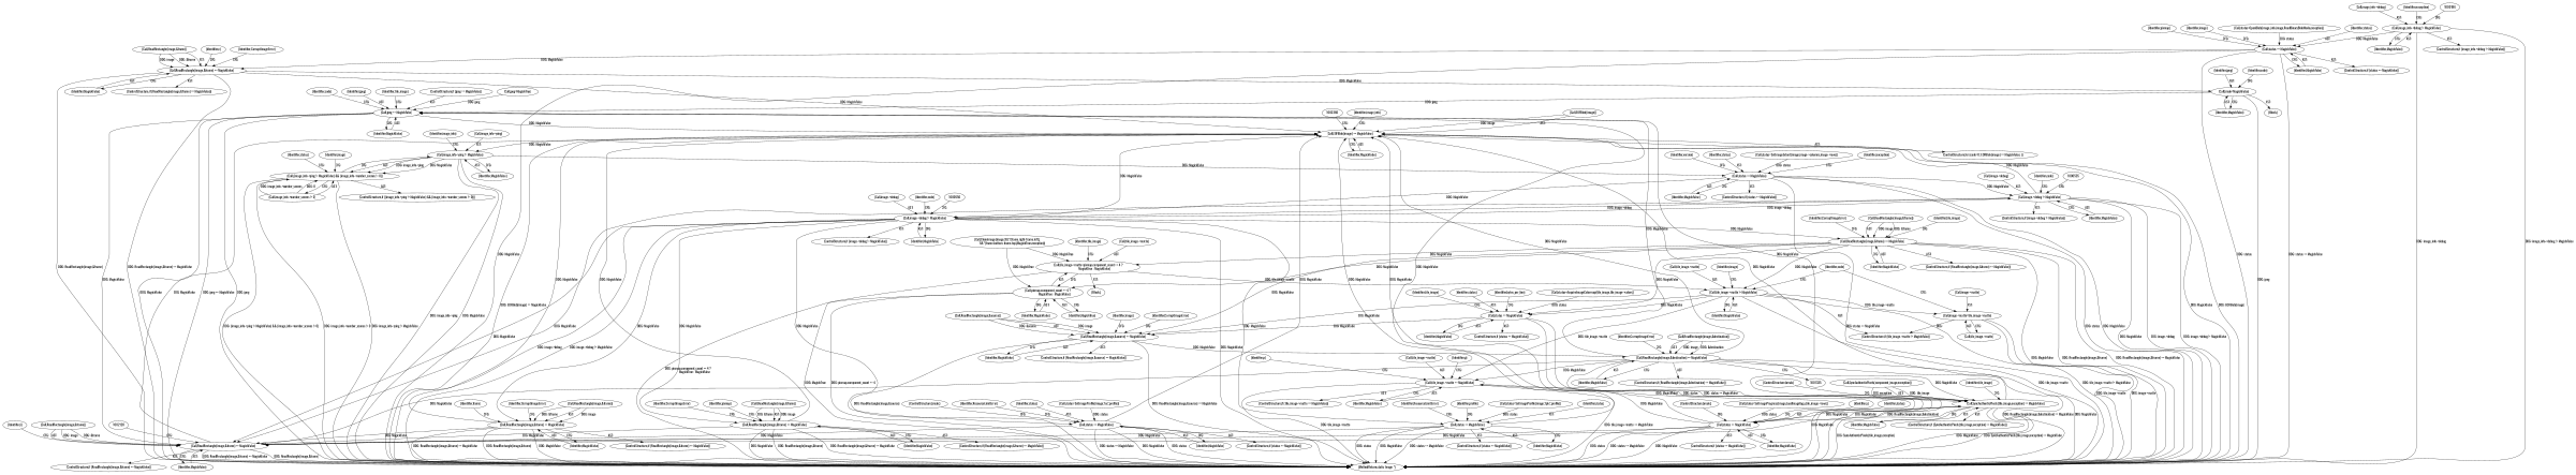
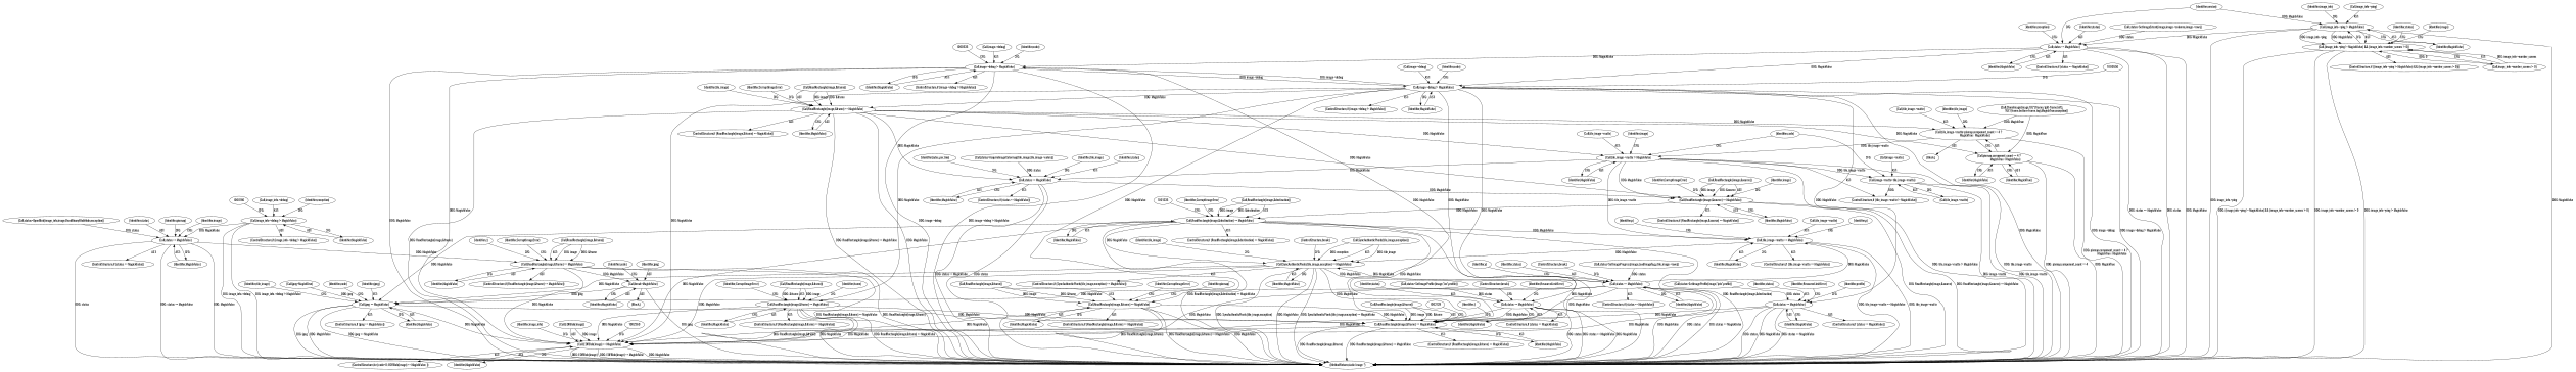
  digraph {
    fontname=Oswald
    node [fontname=Oswald]
    edge [fontname=Oswald]
    n1 [label="(Call,image_info->debug != MagickFalse)"]
    n2 [label="(Call,status == MagickFalse)"]
    n3 [label="(Identifier,MagickFalse)"]
    n4 [label="(MethodReturn,static Image *)"]
    n5 [label="(ControlStructure,if (image_info->debug != MagickFalse))"]
    n6 [label="(Call,ReadRectangle(image,&frame) == MagickFalse)"]
    n7 [label="(Identifier,MagickFalse)"]
    n8 [label="(ControlStructure,if (status == MagickFalse))"]
    n9 [label="(Call,break=MagickFalse)"]
    n10 [label="(Call,EOFBlob(image) == MagickFalse)"]
    n11 [label="(Identifier,MagickFalse)"]
    n12 [label="(ControlStructure,if (ReadRectangle(image,&frame) == MagickFalse))"]
    n13 [label="(Call,jpeg == MagickFalse)"]
    n14 [label="(Identifier,MagickFalse)"]
    n15 [label="(Block,)"]
    n16 [label="(Call,image_info->ping != MagickFalse)"]
    n17 [label="(ControlStructure,for (code=0; EOFBlob(image) == MagickFalse; ))"]
    n18 [label="(Identifier,MagickFalse)"]
    n19 [label="(Call,ReadRectangle(image,&frame) == MagickFalse)"]
    n20 [label="(ControlStructure,if (jpeg == MagickFalse))"]
    n21 [label="(Identifier,MagickFalse)"]
    n22 [label="(ControlStructure,if (ReadRectangle(image,&frame) == MagickFalse))"]
    n23 [label="(Identifier,MagickFalse)"]
    n24 [label="(Call,(image_info->ping != MagickFalse) && (image_info->number_scenes != 0))"]
    n25 [label="(Call,status == MagickFalse)"]
    n26 [label="(Identifier,MagickFalse)"]
    n27 [label="(ControlStructure,if ((image_info->ping != MagickFalse) && (image_info->number_scenes != 0)))"]
    n28 [label="(Call,image_info->number_scenes != 0)"]
    n29 [label="(Call,image->debug != MagickFalse)"]
    n30 [label="(Call,image->debug != MagickFalse)"]
    n31 [label="(Identifier,MagickFalse)"]
    n32 [label="(ControlStructure,if (status == MagickFalse))"]
    n33 [label="(Identifier,MagickFalse)"]
    n34 [label="(ControlStructure,if (image->debug != MagickFalse))"]
    n35 [label="(Call,ReadRectangle(image,&frame) == MagickFalse)"]
    n36 [label="(Call,ReadRectangle(image,&frame) == MagickFalse)"]
    n37 [label="(Call,ReadRectangle(image,&frame) == MagickFalse)"]
    n38 [label="(Call,status == MagickFalse)"]
    n39 [label="(Call,status == MagickFalse)"]
    n40 [label="(ControlStructure,if (image->debug != MagickFalse))"]
    n41 [label="(Identifier,MagickFalse)"]
    n42 [label="(Identifier,MagickFalse)"]
    n43 [label="(ControlStructure,if (ReadRectangle(image,&frame) == MagickFalse))"]
    n44 [label="(Identifier,MagickFalse)"]
    n45 [label="(ControlStructure,if (ReadRectangle(image,&frame) == MagickFalse))"]
    n46 [label="(Call,tile_image->matte=pixmap.component_count == 4 ?\n                  MagickTrue : MagickFalse)"]
    n47 [label="(Call,tile_image->matte != MagickFalse)"]
    n48 [label="(Call,status == MagickFalse)"]
    n49 [label="(Call,ReadRectangle(image,&source) == MagickFalse)"]
    n50 [label="(Call,pixmap.component_count == 4 ?\n                  MagickTrue : MagickFalse)"]
    n51 [label="(Identifier,MagickFalse)"]
    n52 [label="(ControlStructure,if (ReadRectangle(image,&frame) == MagickFalse))"]
    n53 [label="(Identifier,MagickFalse)"]
    n54 [label="(ControlStructure,if (status == MagickFalse))"]
    n55 [label="(ControlStructure,if (status == MagickFalse))"]
    n56 [label="(Identifier,MagickFalse)"]
    n57 [label="(Block,)"]
    n58 [label="(Call,image->matte=tile_image->matte)"]
    n59 [label="(Call,tile_image->matte == MagickFalse)"]
    n60 [label="(ControlStructure,if (tile_image->matte != MagickFalse))"]
    n61 [label="(Identifier,MagickFalse)"]
    n62 [label="(Identifier,MagickFalse)"]
    n63 [label="(ControlStructure,if (status == MagickFalse))"]
    n64 [label="(Call,ReadRectangle(image,&destination) == MagickFalse)"]
    n65 [label="(ControlStructure,if (ReadRectangle(image,&source) == MagickFalse))"]
    n66 [label="(Identifier,MagickFalse)"]
    n67 [label="(Identifier,MagickTrue)"]
    n68 [label="(Identifier,MagickFalse)"]
    n69 [label="(Call,tile_image->matte)"]
    n70 [label="(Call,SyncAuthenticPixels(tile_image,exception) == MagickFalse)"]
    n71 [label="(ControlStructure,if (tile_image->matte == MagickFalse))"]
    n72 [label="(Identifier,MagickFalse)"]
    n73 [label="(Identifier,MagickFalse)"]
    n74 [label="(ControlStructure,if (ReadRectangle(image,&destination) == MagickFalse))"]
    n75 [label="(Call,status == MagickFalse)"]
    n76 [label="(Identifier,MagickFalse)"]
    n77 [label="(ControlStructure,if (SyncAuthenticPixels(tile_image,exception) == MagickFalse))"]
    n78 [label="(ControlStructure,if (status == MagickFalse))"]
    n79 [label="(Identifier,MagickFalse)"]
    n80 [label="(Identifier,status)"]
    n81 [label="(Identifier,code)"]
    n82 [label="(Identifier,code)"]
    n83 [label="(Call,tile_image->matte)"]
    n84 [label="(Identifier,y)"]
    n85 [label="(Call,status=SetImageProfile(image,\"icc\",profile))"]
    n86 [label="(Identifier,status)"]
    n87 [label="(Call,jpeg=MagickTrue)"]
    n88 [label="(Identifier,pixmap)"]
    n89 [label="(Identifier,status)"]
    n90 [label="(Identifier,ResourceLimitError)"]
    n91 [label="(Call,tile_image->matte)"]
    n92 [label="(Call,image->debug)"]
    n93 [label="(Call,image->matte)"]
    n94 [label="(Identifier,status)"]
    n95 [label="(Identifier,pixmap)"]
    n96 [label="(Identifier,code)"]
    n97 [label="(Identifier,CorruptImageError)"]
    n98 [label="(Call,image_info->debug)"]
    n99 [label="(Identifier,frame)"]
    n100 [label="(Identifier,status)"]
    n101 [label="(Call,image->debug)"]
    n102 [label="(Call,image_info->ping)"]
    n103 [label="(Identifier,exception)"]
    n104 [label="(Call,tile_image->matte)"]
    n105 [label="(Identifier,image_info)"]
    n106 [label="(ControlStructure,break;)"]
    n107 [label="(Identifier,image_info)"]
    n108 [label="(Identifier,CorruptImageError)"]
    n109 [label="(Identifier,status)"]
    n110 [label="(Identifier,image)"]
    n111 [label="(Call,ReadRectangle(image,&frame))"]
    n112 [label="(Call,status=OpenBlob(image_info,image,ReadBinaryBlobMode,exception))"]
    n113 [label="(ControlStructure,break;)"]
    n114 [label="(Identifier,ResourceLimitError)"]
    n115 [label="(Call,status=SetImageExtent(image,image->columns,image->rows))"]
    n116 [label="(Identifier,CorruptImageError)"]
    n117 [label="(Identifier,status)"]
    n118 [label="(Identifier,profile)"]
    n119 [label="(Call,EOFBlob(image))"]
    n120 [label="(Call,ReadRectangle(image,&frame))"]
    n121 [label="(Identifier,bytes_per_line)"]
    n122 [label="(Call,ReadRectangle(image,&frame))"]
    n123 [label="(Identifier,code)"]
    n124 [label="(Call,status=SetImageProfile(image,\"iptc\",profile))"]
    n125 [label="(Call,status=AcquireImageColormap(tile_image,tile_image->colors))"]
    n126 [label="(Identifier,CorruptImageError)"]
    n127 [label="(Identifier,image)"]
    n128 [label="(Identifier,tile_image)"]
    n129 [label="(Identifier,i)"]
    n130 [label="(Call,ReadRectangle(image,&source))"]
    n131 [label="(Call,status=SetImageProgress(image,LoadImageTag,y,tile_image->rows))"]
    n132 [label="(Identifier,jpeg)"]
    n133 [label="(Identifier,tile_image)"]
    n134 [label="(Identifier,image)"]
    n135 [label="(Identifier,image)"]
    n136 [label="(Identifier,c)"]
    n137 [label="(Identifier,tile_image)"]
    n138 [label="(Identifier,p)"]
    n139 [label="(Call,ReadRectangle(image,&destination))"]
    n140 [label="(Identifier,code)"]
    n141 [label="(Identifier,jpeg)"]
    n142 [label="(Identifier,p)"]
    n143 [label="(Identifier,exception)"]
    n144 [label="(Call,CloneImage(image,1UL*(frame.right-frame.left),\n              1UL*(frame.bottom-frame.top),MagickTrue,exception))"]
    n145 [label="(Identifier,version)"]
    n146 [label="(Call,ReadRectangle(image,&frame))"]
    n147 [label="(Identifier,tile_image)"]
    n148 [label="(Identifier,CorruptImageError)"]
    n149 [label="(Identifier,tile_image)"]
    n150 [label="(ControlStructure,break;)"]
-   n151 [label="(Call,SyncAuthenticPixels(component_image,exception))"]
+   n151 [label="(Call,SyncAuthenticPixels(tile_image,exception))"]
    n152 [label="(Call,ReadRectangle(image,&frame))"]
    n153 [label="(Identifier,CorruptImageError)"]
    n154 [label=1000186]
    1002360
    1000535
    1000550
    1002128
    1001335
    n1 -> n2 [label="DDG: MagickFalse"]
    n1 -> n3 [label="CFG: "]
    n1 -> n4 [label="DDG: image_info->debug != MagickFalse"]
    n1 -> n4 [label="DDG: image_info->debug"]
    n1 -> n5 [label="AST: "]
    n2 -> n4 [label="DDG: MagickFalse"]
    n2 -> n4 [label="DDG: status"]
    n2 -> n4 [label="DDG: status == MagickFalse"]
    n2 -> n6 [label="DDG: MagickFalse"]
    n2 -> n7 [label="CFG: "]
    n2 -> n8 [label="AST: "]
    n3 -> n1 [label="AST: "]
    n6 -> n4 [label="DDG: ReadRectangle(image,&frame) == MagickFalse"]
    n6 -> n4 [label="DDG: ReadRectangle(image,&frame)"]
    n6 -> n9 [label="DDG: MagickFalse"]
    n6 -> n10 [label="DDG: MagickFalse"]
    n6 -> n11 [label="CFG: "]
    n6 -> n12 [label="AST: "]
    n7 -> n2 [label="AST: "]
    n9 -> n4 [label="DDG: jpeg"]
    n9 -> n13 [label="DDG: jpeg"]
    n9 -> n14 [label="CFG: "]
    n9 -> n15 [label="AST: "]
    n10 -> n4 [label="DDG: EOFBlob(image) == MagickFalse"]
    n10 -> n4 [label="DDG: MagickFalse"]
    n10 -> n4 [label="DDG: EOFBlob(image)"]
-   n10 -> n16 [label="DDG: MagickFalse"]
+   n145 -> n16 [label="DDG: MagickFalse"]
    n10 -> n17 [label="AST: "]
    n10 -> n18 [label="CFG: "]
    n11 -> n6 [label="AST: "]
    n13 -> n4 [label="DDG: MagickFalse"]
    n13 -> n4 [label="DDG: jpeg == MagickFalse"]
    n13 -> n4 [label="DDG: jpeg"]
    n13 -> n10 [label="DDG: MagickFalse"]
    n13 -> n19 [label="DDG: MagickFalse"]
-   n20 -> n13 [label="AST: "]
+   n13 -> n20 [label="AST: "]
    n13 -> n21 [label="CFG: "]
    n14 -> n9 [label="AST: "]
    n16 -> n4 [label="DDG: image_info->ping"]
    n16 -> n4 [label="DDG: MagickFalse"]
    n16 -> n24 [label="AST: "]
    n16 -> n24 [label="DDG: image_info->ping"]
    n16 -> n24 [label="DDG: MagickFalse"]
    n16 -> n25 [label="DDG: MagickFalse"]
    n16 -> n26 [label="CFG: "]
    n18 -> n10 [label="AST: "]
    n19 -> n4 [label="DDG: ReadRectangle(image,&frame)"]
    n19 -> n4 [label="DDG: ReadRectangle(image,&frame) == MagickFalse"]
    n19 -> n10 [label="DDG: MagickFalse"]
    n19 -> n22 [label="AST: "]
    n19 -> n23 [label="CFG: "]
    n21 -> n13 [label="AST: "]
    n23 -> n19 [label="AST: "]
    n24 -> n4 [label="DDG: (image_info->ping != MagickFalse) && (image_info->number_scenes != 0)"]
    n24 -> n4 [label="DDG: image_info->number_scenes != 0"]
    n24 -> n4 [label="DDG: image_info->ping != MagickFalse"]
    n24 -> n16 [label="CFG: "]
    n24 -> n27 [label="AST: "]
    n24 -> n28 [label="CFG: "]
    n25 -> n4 [label="DDG: status == MagickFalse"]
    n25 -> n4 [label="DDG: status"]
    n25 -> n4 [label="DDG: MagickFalse"]
    n25 -> n29 [label="DDG: MagickFalse"]
    n25 -> n30 [label="DDG: MagickFalse"]
    n25 -> n31 [label="CFG: "]
    n25 -> n32 [label="AST: "]
    n26 -> n16 [label="AST: "]
    n28 -> n24 [label="AST: "]
    n28 -> n24 [label="DDG: image_info->number_scenes"]
    n28 -> n24 [label="DDG: 0"]
    n29 -> n4 [label="DDG: MagickFalse"]
    n29 -> n4 [label="DDG: image->debug"]
    n29 -> n4 [label="DDG: image->debug != MagickFalse"]
    n29 -> n10 [label="DDG: MagickFalse"]
    n29 -> n19 [label="DDG: MagickFalse"]
    n29 -> n30 [label="DDG: image->debug"]
    n29 -> n33 [label="CFG: "]
    n29 -> n34 [label="AST: "]
    n30 -> n4 [label="DDG: MagickFalse"]
    n30 -> n4 [label="DDG: image->debug"]
    n30 -> n4 [label="DDG: image->debug != MagickFalse"]
    n30 -> n10 [label="DDG: MagickFalse"]
    n30 -> n19 [label="DDG: MagickFalse"]
    n30 -> n29 [label="DDG: image->debug"]
    n30 -> n35 [label="DDG: MagickFalse"]
    n30 -> n36 [label="DDG: MagickFalse"]
    n30 -> n37 [label="DDG: MagickFalse"]
    n30 -> n38 [label="DDG: MagickFalse"]
    n30 -> n39 [label="DDG: MagickFalse"]
    n30 -> n40 [label="AST: "]
    n30 -> n41 [label="CFG: "]
    n31 -> n25 [label="AST: "]
    n33 -> n29 [label="AST: "]
    n35 -> n4 [label="DDG: ReadRectangle(image,&frame) == MagickFalse"]
    n35 -> n4 [label="DDG: ReadRectangle(image,&frame)"]
    n35 -> n4 [label="DDG: MagickFalse"]
    n35 -> n10 [label="DDG: MagickFalse"]
    n35 -> n19 [label="DDG: MagickFalse"]
    n35 -> n42 [label="CFG: "]
    n35 -> n43 [label="AST: "]
    n36 -> n4 [label="DDG: ReadRectangle(image,&frame)"]
    n36 -> n4 [label="DDG: ReadRectangle(image,&frame) == MagickFalse"]
    n36 -> n4 [label="DDG: MagickFalse"]
    n36 -> n10 [label="DDG: MagickFalse"]
    n36 -> n19 [label="DDG: MagickFalse"]
    n36 -> n44 [label="CFG: "]
    n36 -> n45 [label="AST: "]
    n37 -> n4 [label="DDG: MagickFalse"]
    n37 -> n4 [label="DDG: ReadRectangle(image,&frame)"]
    n37 -> n4 [label="DDG: ReadRectangle(image,&frame) == MagickFalse"]
    n37 -> n46 [label="DDG: MagickFalse"]
    n37 -> n47 [label="DDG: MagickFalse"]
    n37 -> n48 [label="DDG: MagickFalse"]
    n37 -> n49 [label="DDG: MagickFalse"]
    n37 -> n50 [label="DDG: MagickFalse"]
    n37 -> n51 [label="CFG: "]
    n37 -> n52 [label="AST: "]
    n38 -> n4 [label="DDG: status == MagickFalse"]
    n38 -> n4 [label="DDG: MagickFalse"]
    n38 -> n4 [label="DDG: status"]
    n38 -> n10 [label="DDG: MagickFalse"]
    n38 -> n19 [label="DDG: MagickFalse"]
    n38 -> n53 [label="CFG: "]
    n38 -> n54 [label="AST: "]
    n39 -> n4 [label="DDG: status"]
    n39 -> n4 [label="DDG: MagickFalse"]
    n39 -> n4 [label="DDG: status == MagickFalse"]
    n39 -> n10 [label="DDG: MagickFalse"]
    n39 -> n19 [label="DDG: MagickFalse"]
    n39 -> n55 [label="AST: "]
    n39 -> n56 [label="CFG: "]
    n41 -> n30 [label="AST: "]
    n42 -> n35 [label="AST: "]
    n44 -> n36 [label="AST: "]
    n46 -> n4 [label="DDG: pixmap.component_count == 4 ?\n                  MagickTrue : MagickFalse"]
    n46 -> n47 [label="DDG: tile_image->matte"]
    n46 -> n50 [label="CFG: "]
    n46 -> n57 [label="AST: "]
    n47 -> n4 [label="DDG: tile_image->matte"]
    n47 -> n4 [label="DDG: tile_image->matte != MagickFalse"]
    n47 -> n48 [label="DDG: MagickFalse"]
    n47 -> n49 [label="DDG: MagickFalse"]
    n47 -> n58 [label="DDG: tile_image->matte"]
    n47 -> n59 [label="DDG: tile_image->matte"]
    n47 -> n60 [label="AST: "]
    n47 -> n61 [label="CFG: "]
    n48 -> n4 [label="DDG: status == MagickFalse"]
    n48 -> n4 [label="DDG: status"]
    n48 -> n49 [label="DDG: MagickFalse"]
    n48 -> n62 [label="CFG: "]
    n48 -> n63 [label="AST: "]
    n49 -> n4 [label="DDG: ReadRectangle(image,&source)"]
    n49 -> n4 [label="DDG: ReadRectangle(image,&source) == MagickFalse"]
    n49 -> n64 [label="DDG: MagickFalse"]
    n49 -> n65 [label="AST: "]
    n49 -> n66 [label="CFG: "]
    n50 -> n4 [label="DDG: MagickTrue"]
    n50 -> n4 [label="DDG: pixmap.component_count == 4"]
    n50 -> n46 [label="AST: "]
    n50 -> n67 [label="CFG: "]
    n50 -> n68 [label="CFG: "]
    n51 -> n37 [label="AST: "]
    n53 -> n38 [label="AST: "]
    n56 -> n39 [label="AST: "]
    n58 -> n4 [label="DDG: tile_image->matte"]
    n58 -> n4 [label="DDG: image->matte"]
    n58 -> n60 [label="DDG: "]
    n58 -> n69 [label="CFG: "]
    n59 -> n4 [label="DDG: tile_image->matte == MagickFalse"]
    n59 -> n4 [label="DDG: tile_image->matte"]
    n59 -> n70 [label="DDG: MagickFalse"]
    n59 -> n71 [label="AST: "]
    n59 -> n72 [label="CFG: "]
    n61 -> n47 [label="AST: "]
    n62 -> n48 [label="AST: "]
    n64 -> n4 [label="DDG: MagickFalse"]
    n64 -> n4 [label="DDG: ReadRectangle(image,&destination)"]
    n64 -> n4 [label="DDG: ReadRectangle(image,&destination) == MagickFalse"]
    n64 -> n10 [label="DDG: MagickFalse"]
    n64 -> n13 [label="DDG: MagickFalse"]
    n64 -> n19 [label="DDG: MagickFalse"]
    n64 -> n59 [label="DDG: MagickFalse"]
    n64 -> n70 [label="DDG: MagickFalse"]
    n64 -> n73 [label="CFG: "]
    n64 -> n74 [label="AST: "]
    n66 -> n49 [label="AST: "]
    n67 -> n50 [label="AST: "]
    n68 -> n50 [label="AST: "]
    n69 -> n58 [label="AST: "]
    n70 -> n4 [label="DDG: SyncAuthenticPixels(tile_image,exception)"]
    n70 -> n4 [label="DDG: MagickFalse"]
    n70 -> n4 [label="DDG: SyncAuthenticPixels(tile_image,exception) == MagickFalse"]
    n70 -> n10 [label="DDG: MagickFalse"]
    n70 -> n13 [label="DDG: MagickFalse"]
    n70 -> n19 [label="DDG: MagickFalse"]
    n70 -> n75 [label="DDG: MagickFalse"]
    n70 -> n76 [label="CFG: "]
    n70 -> n77 [label="AST: "]
    n72 -> n59 [label="AST: "]
    n73 -> n64 [label="AST: "]
    n75 -> n4 [label="DDG: MagickFalse"]
    n75 -> n4 [label="DDG: status"]
    n75 -> n4 [label="DDG: status == MagickFalse"]
    n75 -> n10 [label="DDG: MagickFalse"]
    n75 -> n13 [label="DDG: MagickFalse"]
    n75 -> n19 [label="DDG: MagickFalse"]
    n75 -> n59 [label="DDG: MagickFalse"]
    n75 -> n70 [label="DDG: MagickFalse"]
    n75 -> n78 [label="AST: "]
    n75 -> n79 [label="CFG: "]
    n76 -> n70 [label="AST: "]
    n79 -> n75 [label="AST: "]
    n80 -> n48 [label="AST: "]
    n81 -> n47 [label="CFG: "]
    n81 -> n58 [label="CFG: "]
    n82 -> n9 [label="CFG: "]
    n83 -> n46 [label="AST: "]
    n84 -> n75 [label="CFG: "]
    n85 -> n38 [label="DDG: status"]
    n86 -> n39 [label="AST: "]
    n87 -> n13 [label="DDG: jpeg"]
    n88 -> n36 [label="CFG: "]
    n89 -> n25 [label="AST: "]
    n90 -> n39 [label="CFG: "]
    n91 -> n59 [label="AST: "]
    n92 -> n30 [label="AST: "]
    n93 -> n58 [label="AST: "]
    n94 -> n2 [label="AST: "]
    n95 -> n2 [label="CFG: "]
    n96 -> n30 [label="CFG: "]
    n97 -> n49 [label="CFG: "]
    n98 -> n1 [label="AST: "]
    n99 -> n35 [label="CFG: "]
    n100 -> n75 [label="AST: "]
    n101 -> n29 [label="AST: "]
    n102 -> n16 [label="AST: "]
    n103 -> n1 [label="CFG: "]
    n104 -> n47 [label="AST: "]
    n105 -> n10 [label="CFG: "]
    n106 -> n38 [label="CFG: "]
    n107 -> n16 [label="CFG: "]
    n108 -> n37 [label="CFG: "]
    n109 -> n24 [label="CFG: "]
    n110 -> n2 [label="CFG: "]
    n111 -> n37 [label="AST: "]
    n111 -> n37 [label="DDG: image"]
    n111 -> n37 [label="DDG: &frame"]
    n112 -> n2 [label="DDG: status"]
    n113 -> n75 [label="CFG: "]
    n114 -> n38 [label="CFG: "]
    n115 -> n25 [label="DDG: status"]
    n116 -> n35 [label="CFG: "]
    n117 -> n38 [label="AST: "]
    n118 -> n39 [label="CFG: "]
    n119 -> n10 [label="AST: "]
    n119 -> n10 [label="DDG: image"]
    n120 -> n35 [label="AST: "]
    n120 -> n35 [label="DDG: image"]
    n120 -> n35 [label="DDG: &frame"]
    n121 -> n48 [label="CFG: "]
    n122 -> n6 [label="AST: "]
    n122 -> n6 [label="DDG: image"]
    n122 -> n6 [label="DDG: &frame"]
    n123 -> n13 [label="CFG: "]
    n124 -> n39 [label="DDG: status"]
    n125 -> n48 [label="DDG: status"]
    n126 -> n64 [label="CFG: "]
    n127 -> n24 [label="CFG: "]
    n128 -> n70 [label="CFG: "]
    n129 -> n19 [label="CFG: "]
    n130 -> n49 [label="AST: "]
    n130 -> n49 [label="DDG: image"]
    n130 -> n49 [label="DDG: &source"]
    n131 -> n75 [label="DDG: status"]
    n132 -> n9 [label="AST: "]
    n133 -> n46 [label="CFG: "]
    n134 -> n49 [label="CFG: "]
    n135 -> n47 [label="CFG: "]
    n136 -> n6 [label="CFG: "]
    n137 -> n48 [label="CFG: "]
    n138 -> n59 [label="CFG: "]
    n139 -> n64 [label="AST: "]
    n139 -> n64 [label="DDG: image"]
    n139 -> n64 [label="DDG: &destination"]
    n140 -> n29 [label="CFG: "]
    n141 -> n13 [label="AST: "]
    n142 -> n59 [label="CFG: "]
    n143 -> n25 [label="CFG: "]
    n144 -> n46 [label="DDG: MagickTrue"]
    n144 -> n50 [label="DDG: MagickTrue"]
    n145 -> n25 [label="CFG: "]
    n146 -> n19 [label="AST: "]
    n146 -> n19 [label="DDG: image"]
    n146 -> n19 [label="DDG: &frame"]
    n147 -> n37 [label="CFG: "]
    n148 -> n6 [label="CFG: "]
    n149 -> n13 [label="CFG: "]
    n150 -> n70 [label="CFG: "]
    n151 -> n70 [label="AST: "]
    n151 -> n70 [label="DDG: tile_image"]
    n151 -> n70 [label="DDG: exception"]
    n152 -> n36 [label="AST: "]
    n152 -> n36 [label="DDG: image"]
    n152 -> n36 [label="DDG: &frame"]
    n153 -> n36 [label="CFG: "]
    n154 -> n1 [label="CFG: "]
    1002360 -> n10 [label="CFG: "]
    1000535 -> n29 [label="CFG: "]
    1000550 -> n30 [label="CFG: "]
    1002128 -> n19 [label="CFG: "]
-   n64 -> 1001335 [label="CFG: "]
+   1001335 -> n64 [label="CFG: "]
  }
